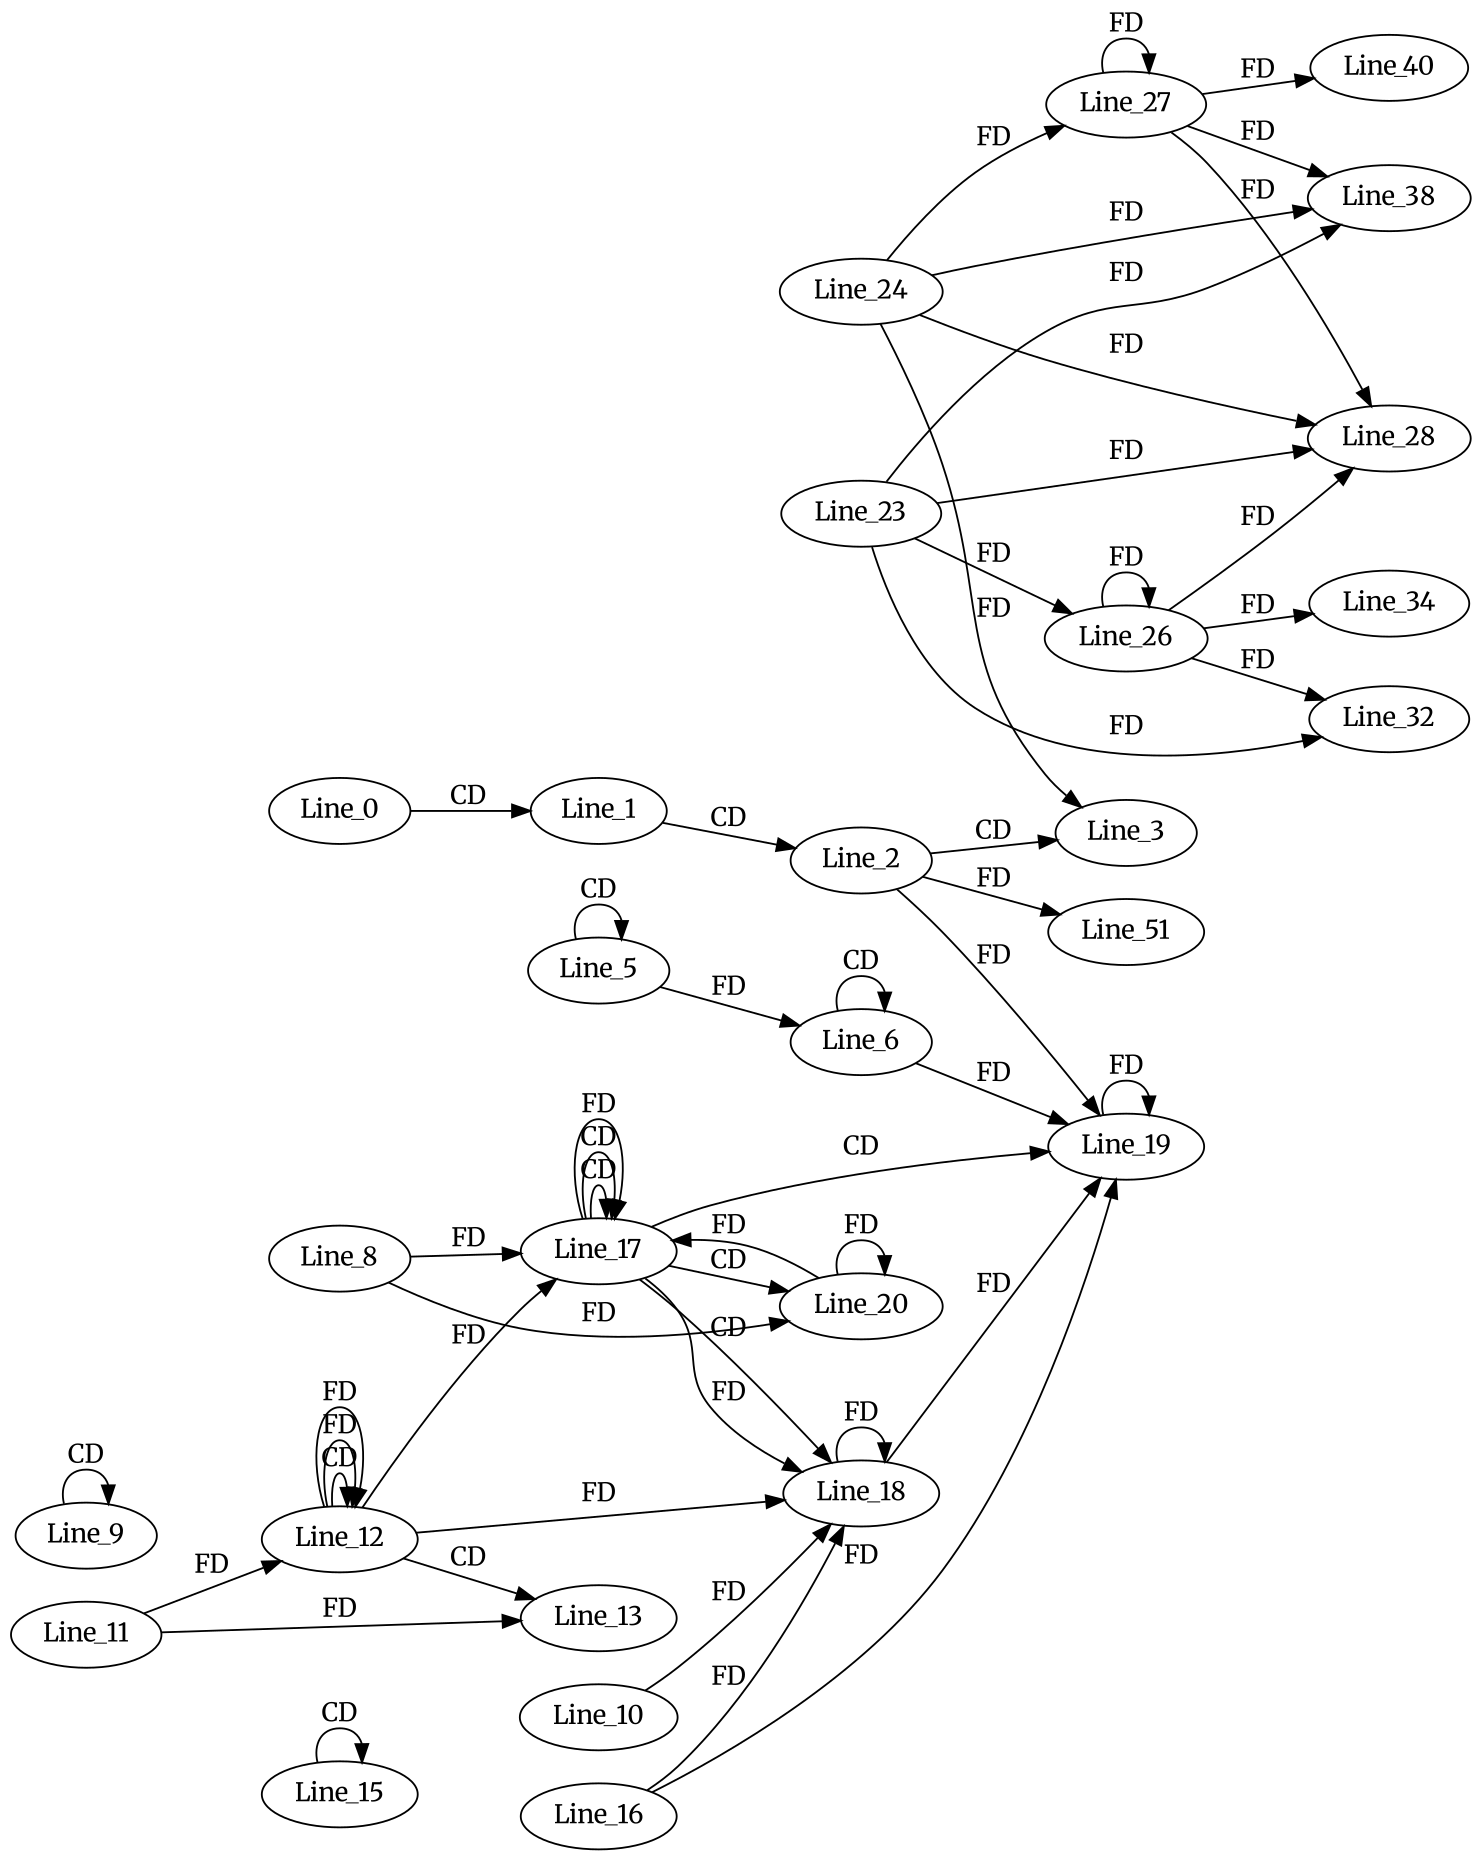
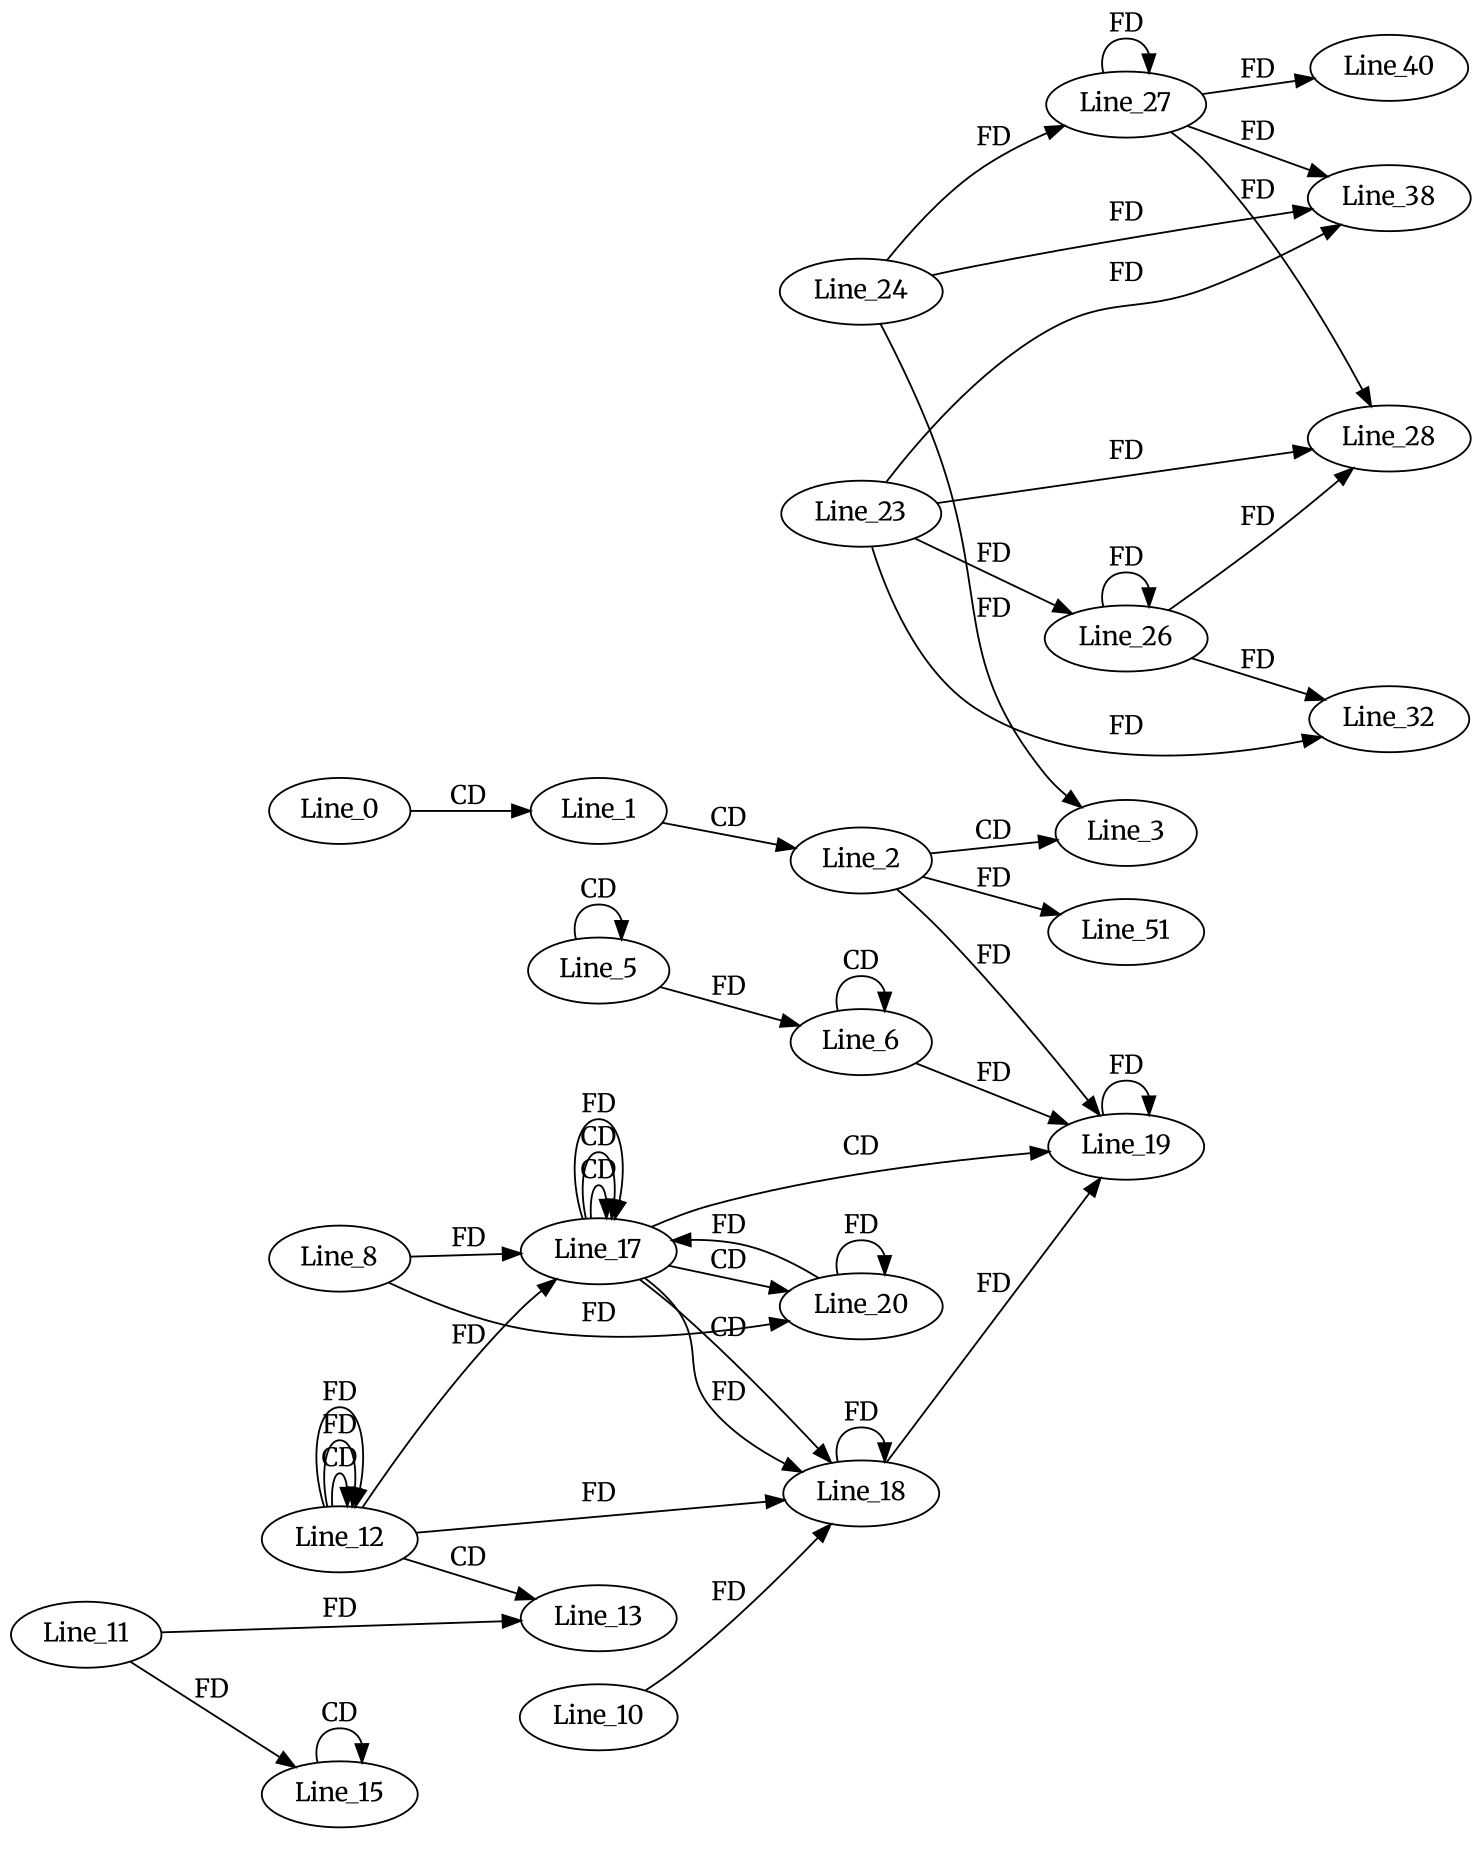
  digraph {
    fontname=Merriweather
    rankdir=LR
    node [fontname=Merriweather]
    edge [fontname=Merriweather]
    Line_0
    Line_1
    Line_2
    Line_3
    Line_19
    Line_51
-   Line_9
    Line_5
    Line_6
    Line_12
    Line_13
    Line_17
    Line_18
    Line_20
    Line_11
    Line_15
    Line_8
-   Line_16
    Line_10
    Line_23
    Line_26
    Line_28
    Line_32
    Line_38
-   Line_34
    Line_24
    Line_27
    Line_40
    Line_0 -> Line_1 [label=CD]
    Line_1 -> Line_2 [label=CD]
    Line_2 -> Line_3 [label=CD]
    Line_2 -> Line_19 [label=FD]
    Line_2 -> Line_51 [label=FD]
    Line_19 -> Line_19 [label=FD]
-   Line_9 -> Line_9 [label=CD]
    Line_5 -> Line_5 [label=CD]
    Line_5 -> Line_6 [label=FD]
    Line_6 -> Line_19 [label=FD]
    Line_6 -> Line_6 [label=CD]
    Line_12 -> Line_12 [label=CD]
    Line_12 -> Line_12 [label=FD]
    Line_12 -> Line_12 [label=FD]
    Line_12 -> Line_13 [label=CD]
    Line_12 -> Line_17 [label=FD]
    Line_12 -> Line_18 [label=FD]
    Line_17 -> Line_19 [label=CD]
    Line_17 -> Line_17 [label=CD]
    Line_17 -> Line_17 [label=CD]
    Line_17 -> Line_17 [label=FD]
    Line_17 -> Line_18 [label=CD]
    Line_17 -> Line_18 [label=FD]
    Line_17 -> Line_20 [label=CD]
    Line_18 -> Line_19 [label=FD]
    Line_18 -> Line_18 [label=FD]
    Line_20 -> Line_17 [label=FD]
    Line_20 -> Line_20 [label=FD]
    Line_11 -> Line_13 [label=FD]
-   Line_11 -> Line_12 [label=FD]
+   Line_11 -> Line_15 [label=FD]
    Line_15 -> Line_15 [label=CD]
    Line_8 -> Line_17 [label=FD]
    Line_8 -> Line_20 [label=FD]
-   Line_16 -> Line_19 [label=FD]
-   Line_16 -> Line_18 [label=FD]
    Line_10 -> Line_18 [label=FD]
    Line_23 -> Line_26 [label=FD]
    Line_23 -> Line_28 [label=FD]
    Line_23 -> Line_32 [label=FD]
    Line_23 -> Line_38 [label=FD]
    Line_26 -> Line_26 [label=FD]
    Line_26 -> Line_28 [label=FD]
    Line_26 -> Line_32 [label=FD]
-   Line_26 -> Line_34 [label=FD]
    Line_24 -> Line_3 [label=FD]
-   Line_24 -> Line_28 [label=FD]
    Line_24 -> Line_38 [label=FD]
    Line_24 -> Line_27 [label=FD]
    Line_27 -> Line_28 [label=FD]
    Line_27 -> Line_38 [label=FD]
    Line_27 -> Line_27 [label=FD]
    Line_27 -> Line_40 [label=FD]
  }
